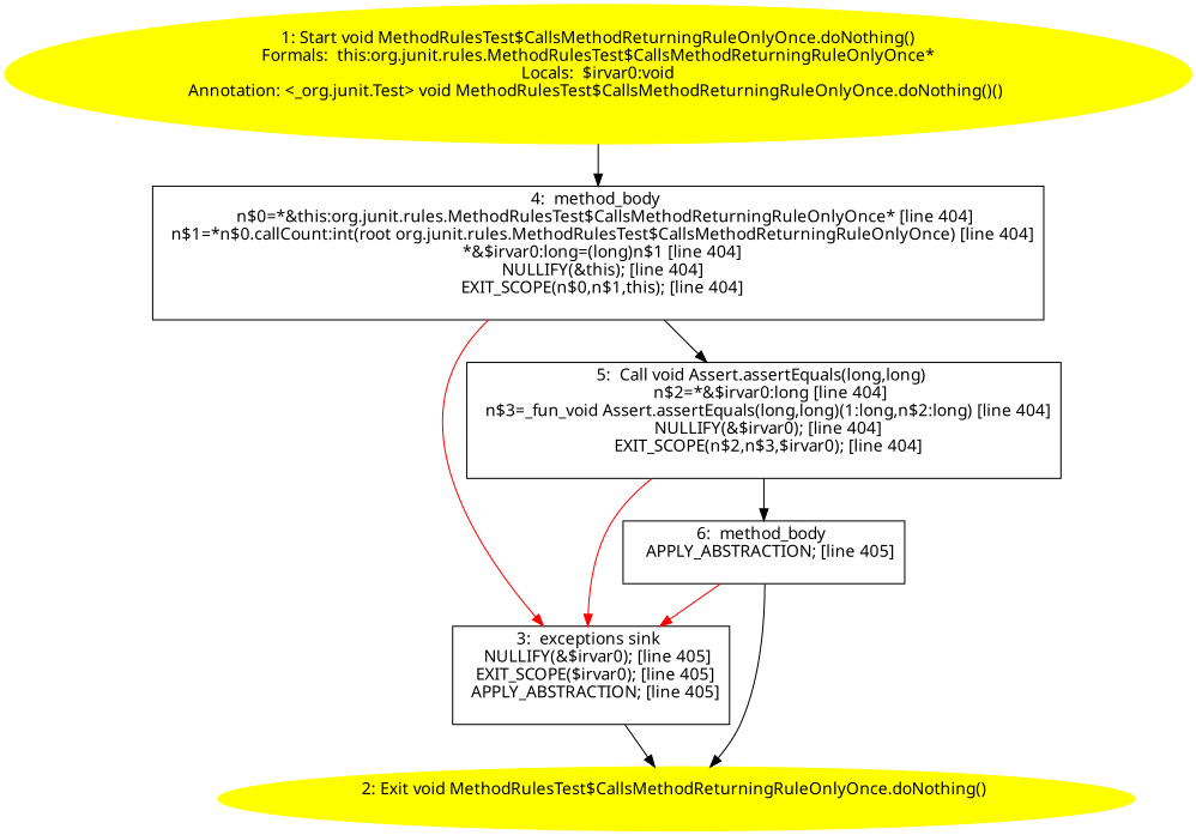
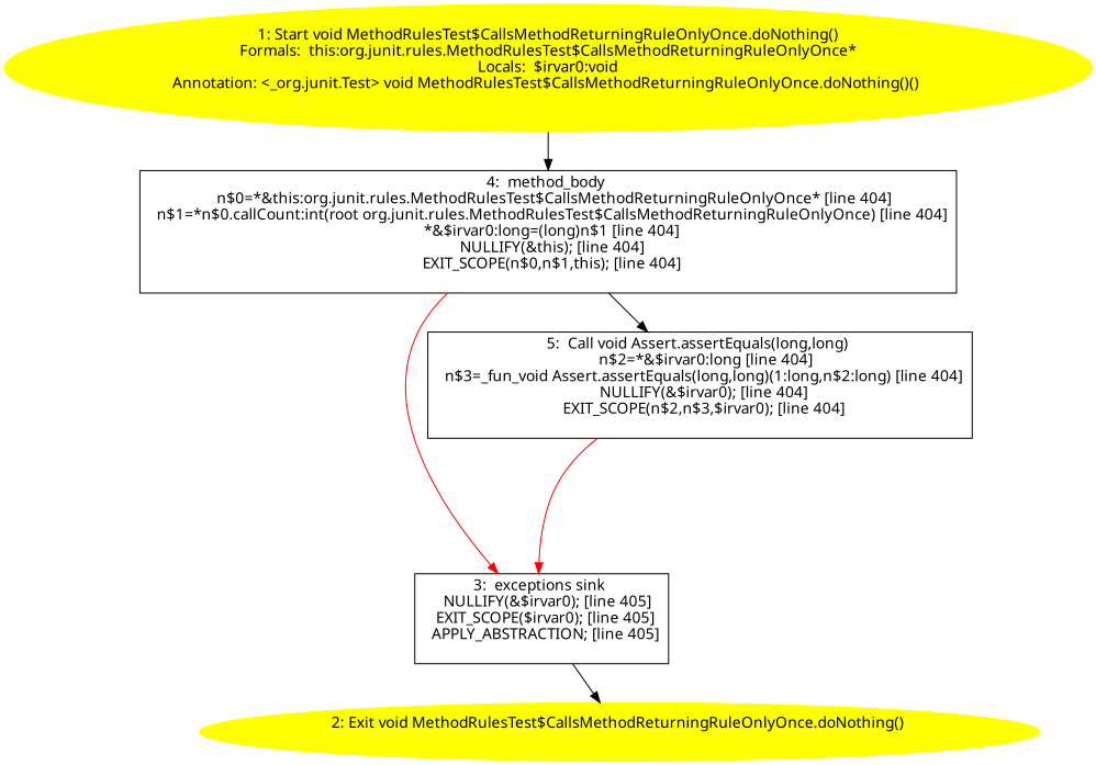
  digraph {
    fontname="Noto Sans"
    node [fontname="Noto Sans" shape=box]
    edge [fontname="Noto Sans"]
    n1 [color=yellow label="1: Start void MethodRulesTest$CallsMethodReturningRuleOnlyOnce.doNothing()\nFormals:  this:org.junit.rules.MethodRulesTest$CallsMethodReturningRuleOnlyOnce*\nLocals:  $irvar0:void\nAnnotation: <_org.junit.Test> void MethodRulesTest$CallsMethodReturningRuleOnlyOnce.doNothing()() \n  " style=filled shape=""]
    n2 [label="4:  method_body \n   n$0=*&this:org.junit.rules.MethodRulesTest$CallsMethodReturningRuleOnlyOnce* [line 404]\n  n$1=*n$0.callCount:int(root org.junit.rules.MethodRulesTest$CallsMethodReturningRuleOnlyOnce) [line 404]\n  *&$irvar0:long=(long)n$1 [line 404]\n  NULLIFY(&this); [line 404]\n  EXIT_SCOPE(n$0,n$1,this); [line 404]\n "]
    n3 [label="3:  exceptions sink \n   NULLIFY(&$irvar0); [line 405]\n  EXIT_SCOPE($irvar0); [line 405]\n  APPLY_ABSTRACTION; [line 405]\n "]
    n4 [label="5:  Call void Assert.assertEquals(long,long) \n   n$2=*&$irvar0:long [line 404]\n  n$3=_fun_void Assert.assertEquals(long,long)(1:long,n$2:long) [line 404]\n  NULLIFY(&$irvar0); [line 404]\n  EXIT_SCOPE(n$2,n$3,$irvar0); [line 404]\n "]
    n5 [color=yellow label="2: Exit void MethodRulesTest$CallsMethodReturningRuleOnlyOnce.doNothing() \n  " style=filled shape=""]
-   n6 [label="6:  method_body \n   APPLY_ABSTRACTION; [line 405]\n "]
    n1 -> n2
    n2 -> n3 [color=red]
    n2 -> n4
    n3 -> n5
    n4 -> n3 [color=red]
-   n4 -> n6
-   n6 -> n3 [color=red]
-   n6 -> n5
  }
